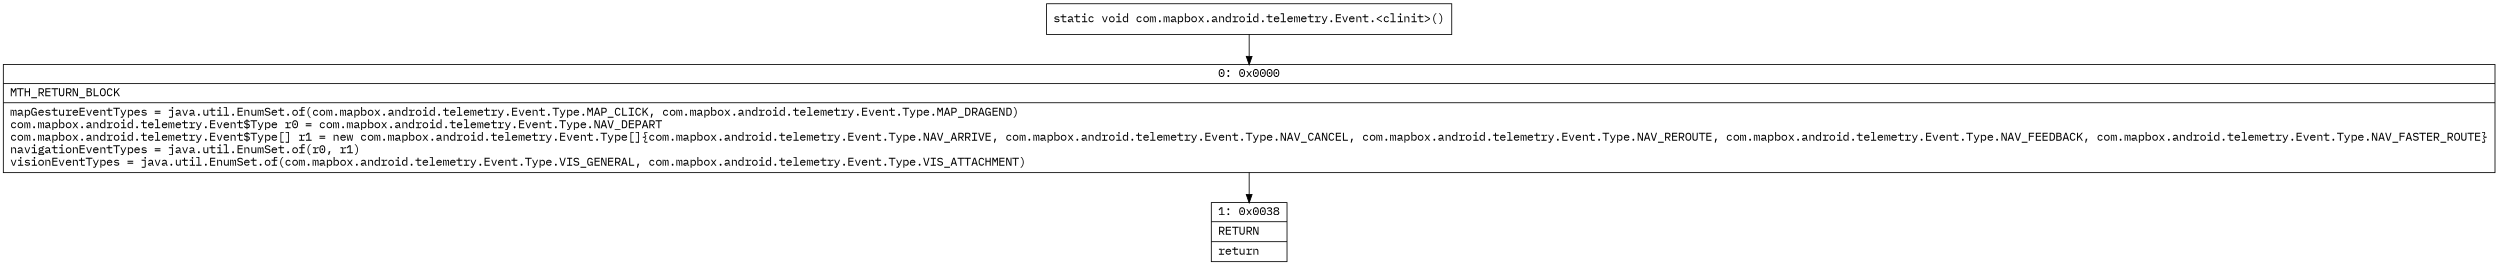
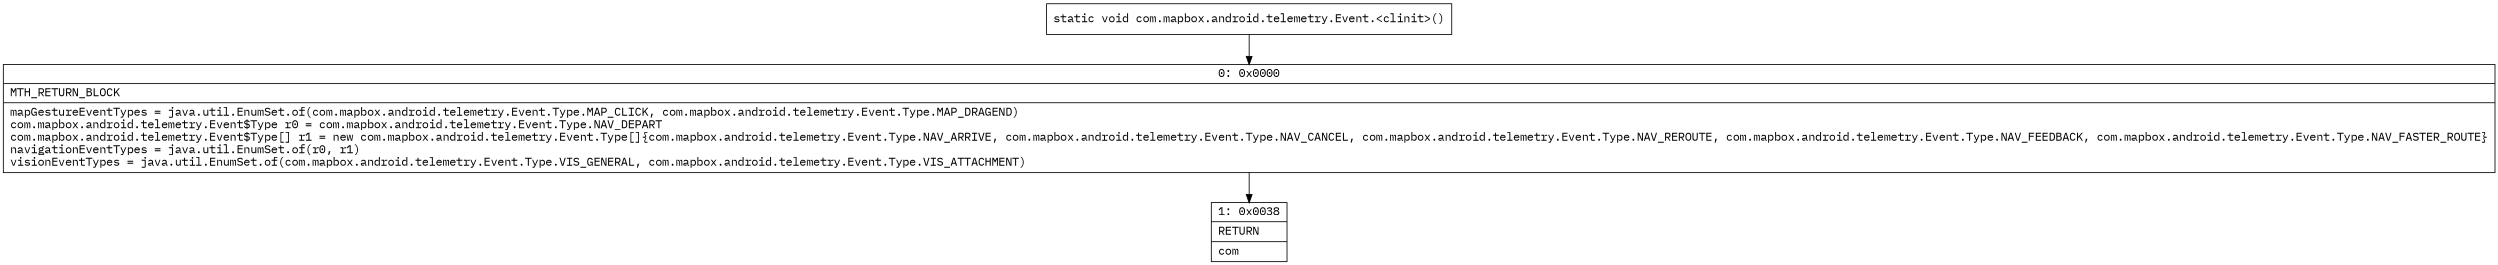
  digraph {
    fontname="IBM Plex Mono"
    node [fontname="IBM Plex Mono" shape=record]
    edge [fontname="IBM Plex Mono"]
    n1 [label="{0\:\ 0x0000|MTH_RETURN_BLOCK\l|mapGestureEventTypes = java.util.EnumSet.of(com.mapbox.android.telemetry.Event.Type.MAP_CLICK, com.mapbox.android.telemetry.Event.Type.MAP_DRAGEND)\lcom.mapbox.android.telemetry.Event$Type r0 = com.mapbox.android.telemetry.Event.Type.NAV_DEPART\lcom.mapbox.android.telemetry.Event$Type[] r1 = new com.mapbox.android.telemetry.Event.Type[]\{com.mapbox.android.telemetry.Event.Type.NAV_ARRIVE, com.mapbox.android.telemetry.Event.Type.NAV_CANCEL, com.mapbox.android.telemetry.Event.Type.NAV_REROUTE, com.mapbox.android.telemetry.Event.Type.NAV_FEEDBACK, com.mapbox.android.telemetry.Event.Type.NAV_FASTER_ROUTE\}\lnavigationEventTypes = java.util.EnumSet.of(r0, r1)\lvisionEventTypes = java.util.EnumSet.of(com.mapbox.android.telemetry.Event.Type.VIS_GENERAL, com.mapbox.android.telemetry.Event.Type.VIS_ATTACHMENT)\l}"]
-   n2 [label="{1\:\ 0x0038|RETURN\l|return\l}"]
+   n2 [label="{1\:\ 0x0038|RETURN\l|com\l}"]
    n3 [label="{static void com.mapbox.android.telemetry.Event.\<clinit\>() }"]
    n1 -> n2
    n3 -> n1
  }
